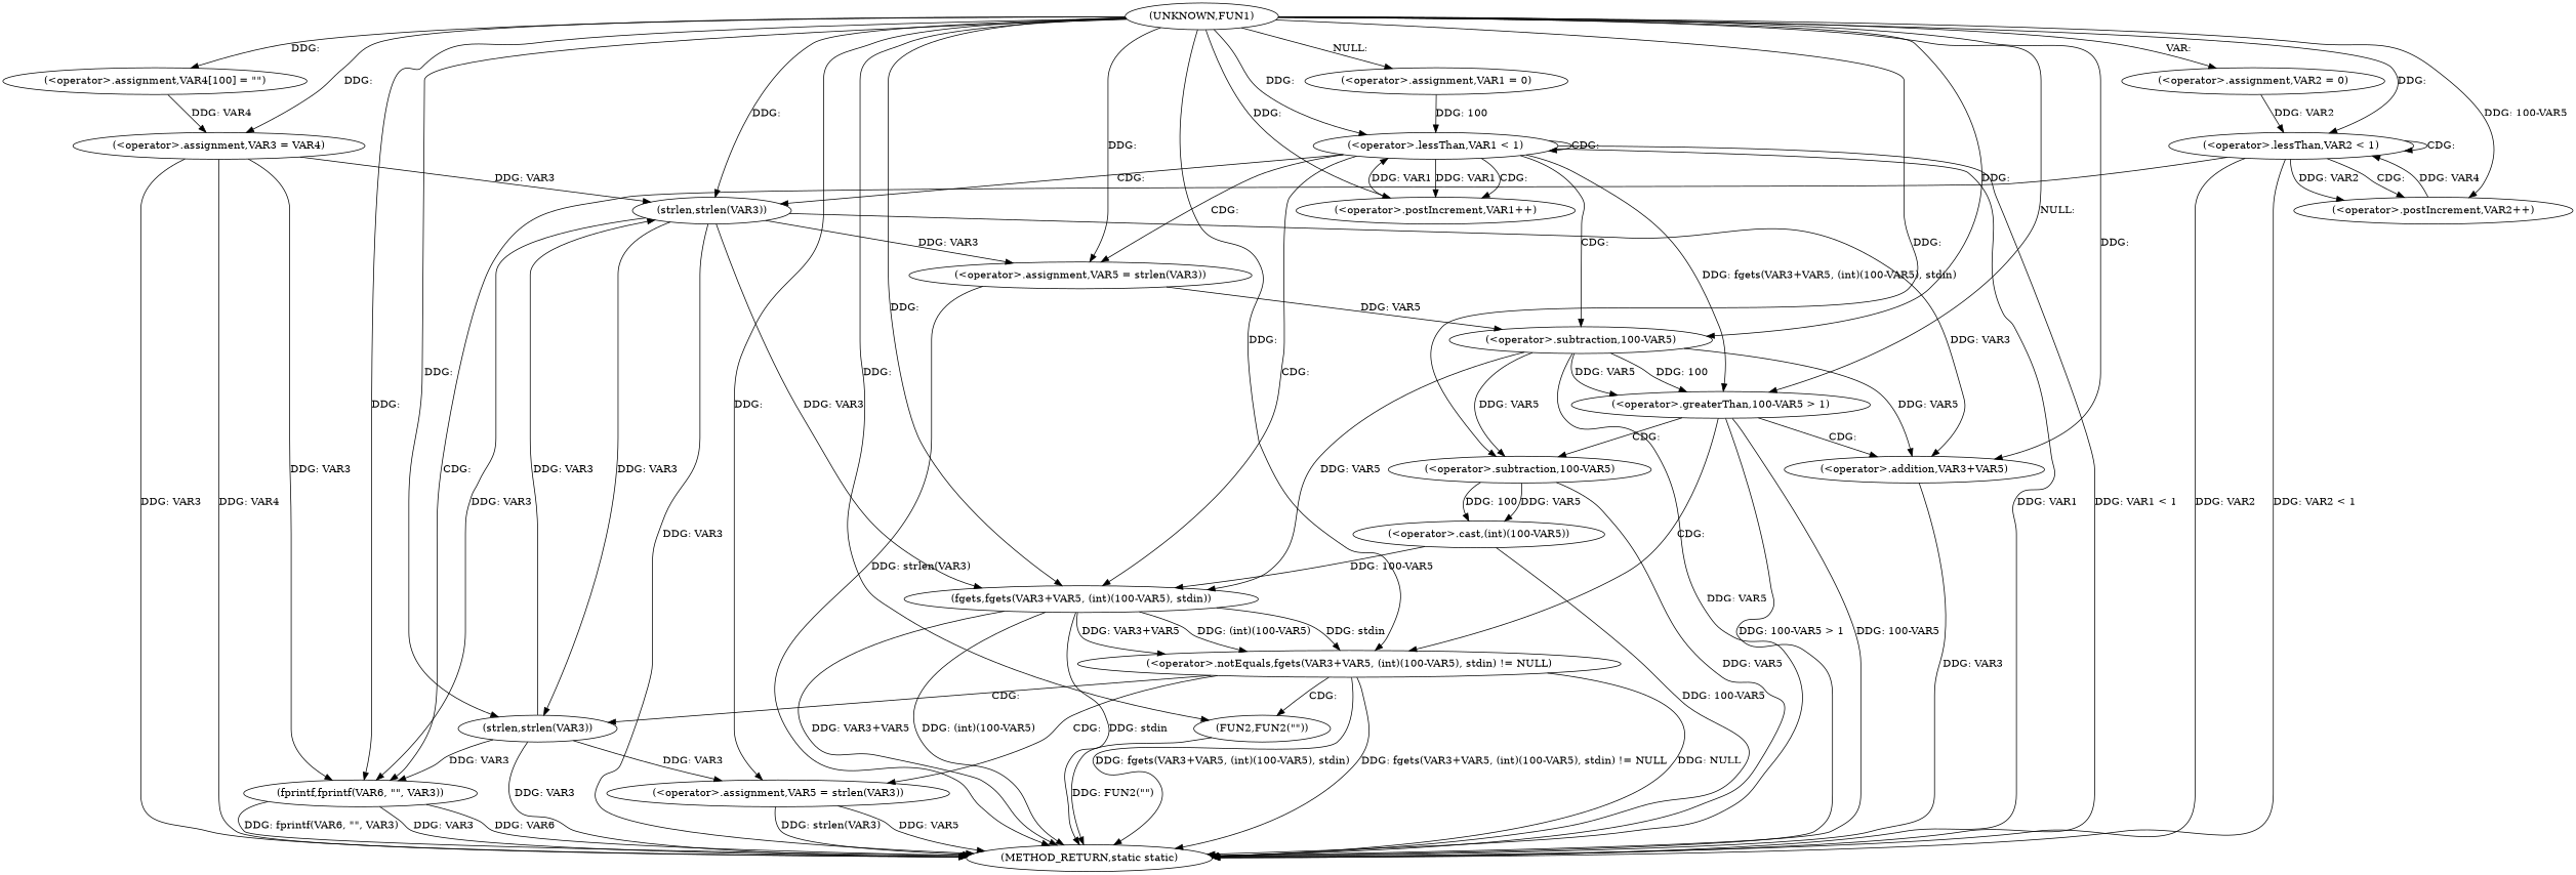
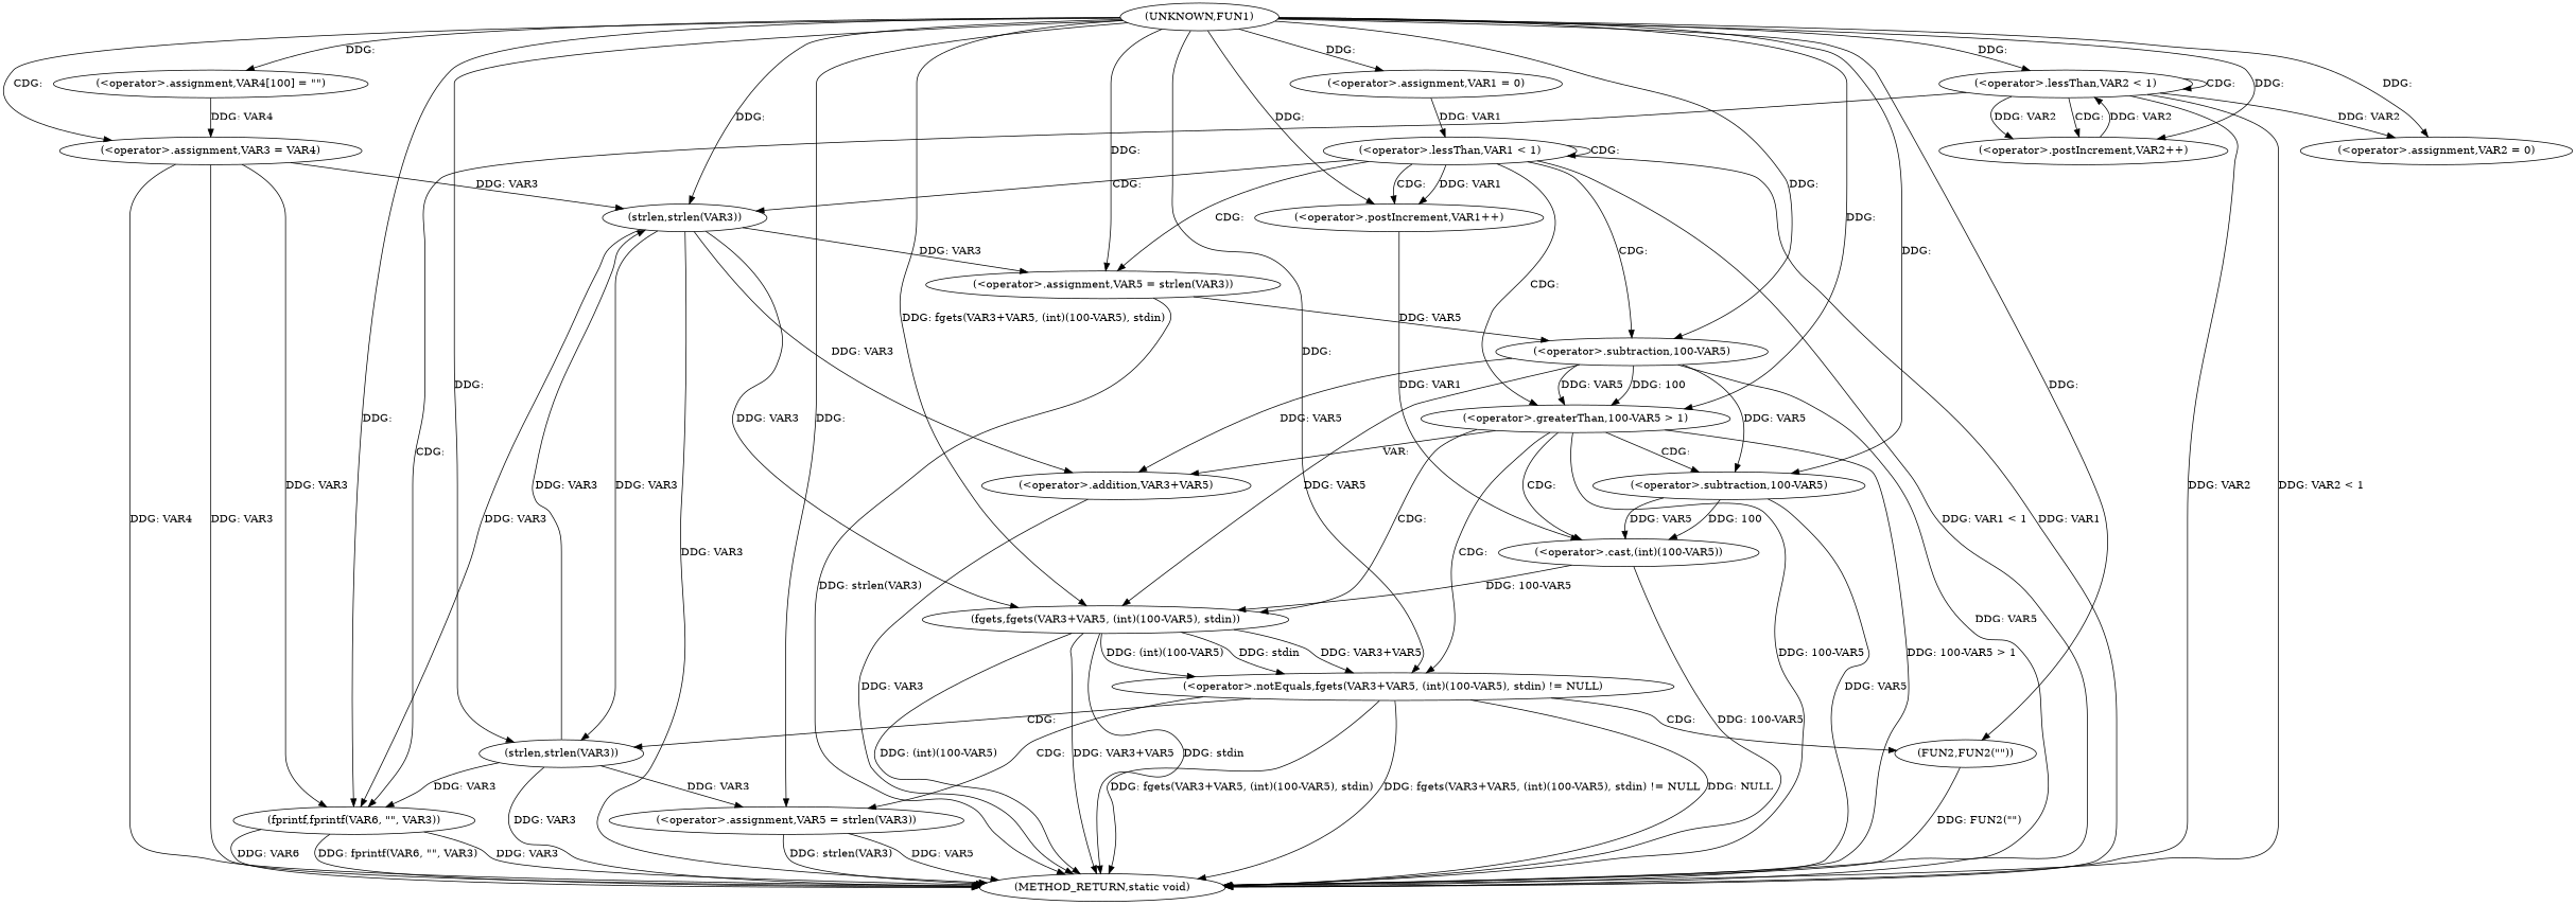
  digraph {
    n1 [label="(UNKNOWN,FUN1)"]
    n2 [label="(<operator>.assignment,VAR4[100] = \"\")"]
    n3 [label="(<operator>.assignment,VAR3 = VAR4)"]
    n4 [label="(<operator>.assignment,VAR1 = 0)"]
    n5 [label="(<operator>.lessThan,VAR1 < 1)"]
    n6 [label="(<operator>.postIncrement,VAR1++)"]
    n7 [label="(<operator>.assignment,VAR5 = strlen(VAR3))"]
    n8 [label="(strlen,strlen(VAR3))"]
    n9 [label="(<operator>.greaterThan,100-VAR5 > 1)"]
    n10 [label="(<operator>.subtraction,100-VAR5)"]
    n11 [label="(<operator>.notEquals,fgets(VAR3+VAR5, (int)(100-VAR5), stdin) != NULL)"]
    n12 [label="(fgets,fgets(VAR3+VAR5, (int)(100-VAR5), stdin))"]
    n13 [label="(<operator>.addition,VAR3+VAR5)"]
    n14 [label="(<operator>.subtraction,100-VAR5)"]
    n15 [label="(<operator>.assignment,VAR5 = strlen(VAR3))"]
    n16 [label="(strlen,strlen(VAR3))"]
    n17 [label="(FUN2,FUN2(\"\"))"]
    n18 [label="(<operator>.assignment,VAR2 = 0)"]
    n19 [label="(<operator>.lessThan,VAR2 < 1)"]
    n20 [label="(<operator>.postIncrement,VAR2++)"]
    n21 [label="(fprintf,fprintf(VAR6, \"\", VAR3))"]
-   n22 [label="(METHOD_RETURN,static static)"]
+   n22 [label="(METHOD_RETURN,static void)"]
    n23 [label="(<operator>.cast,(int)(100-VAR5))"]
    n1 -> n2 [label="DDG: "]
-   n1 -> n3 [label="DDG: "]
-   n1 -> n4 [label="NULL: "]
-   n1 -> n5 [label="DDG: "]
+   n1 -> n3 [label="CDG: "]
+   n1 -> n4 [label="DDG: "]
    n1 -> n6 [label="DDG: "]
    n1 -> n7 [label="DDG: "]
    n1 -> n8 [label="DDG: "]
-   n1 -> n9 [label="NULL: "]
+   n1 -> n9 [label="DDG: "]
    n1 -> n10 [label="DDG: "]
    n1 -> n11 [label="DDG: "]
-   n1 -> n12 [label="DDG: "]
-   n1 -> n13 [label="DDG: "]
+   n1 -> n12 [label="DDG: fgets(VAR3+VAR5, (int)(100-VAR5), stdin)"]
    n1 -> n14 [label="DDG: "]
    n1 -> n15 [label="DDG: "]
    n1 -> n16 [label="DDG: "]
    n1 -> n17 [label="DDG: "]
-   n1 -> n18 [label="VAR: "]
+   n1 -> n18 [label="DDG: "]
    n1 -> n19 [label="DDG: "]
-   n1 -> n20 [label="DDG: 100-VAR5"]
+   n1 -> n20 [label="DDG: "]
    n1 -> n21 [label="DDG: "]
    n2 -> n3 [label="DDG: VAR4"]
    n3 -> n8 [label="DDG: VAR3"]
    n3 -> n21 [label="DDG: VAR3"]
    n3 -> n22 [label="DDG: VAR3"]
    n3 -> n22 [label="DDG: VAR4"]
-   n4 -> n5 [label="DDG: 100"]
+   n4 -> n5 [label="DDG: VAR1"]
    n5 -> n5 [label="CDG: "]
    n5 -> n6 [label="DDG: VAR1"]
    n5 -> n6 [label="CDG: "]
    n5 -> n7 [label="CDG: "]
    n5 -> n8 [label="CDG: "]
-   n5 -> n9 [label="DDG: fgets(VAR3+VAR5, (int)(100-VAR5), stdin)"]
+   n5 -> n9 [label="CDG: "]
    n5 -> n10 [label="CDG: "]
    n5 -> n22 [label="DDG: VAR1"]
    n5 -> n22 [label="DDG: VAR1 < 1"]
-   n6 -> n5 [label="DDG: VAR1"]
+   n6 -> n23 [label="DDG: VAR1"]
    n7 -> n10 [label="DDG: VAR5"]
    n7 -> n22 [label="DDG: strlen(VAR3)"]
    n8 -> n7 [label="DDG: VAR3"]
    n8 -> n12 [label="DDG: VAR3"]
    n8 -> n13 [label="DDG: VAR3"]
    n8 -> n16 [label="DDG: VAR3"]
    n8 -> n21 [label="DDG: VAR3"]
    n8 -> n22 [label="DDG: VAR3"]
    n9 -> n11 [label="CDG: "]
-   n5 -> n12 [label="CDG: "]
-   n9 -> n13 [label="CDG: "]
+   n9 -> n12 [label="CDG: "]
+   n9 -> n13 [label="VAR: "]
    n9 -> n14 [label="CDG: "]
    n9 -> n22 [label="DDG: 100-VAR5 > 1"]
    n9 -> n22 [label="DDG: 100-VAR5"]
+   n9 -> n23 [label="CDG: "]
    n10 -> n9 [label="DDG: 100"]
    n10 -> n9 [label="DDG: VAR5"]
    n10 -> n12 [label="DDG: VAR5"]
    n10 -> n13 [label="DDG: VAR5"]
    n10 -> n14 [label="DDG: VAR5"]
    n10 -> n22 [label="DDG: VAR5"]
    n11 -> n15 [label="CDG: "]
    n11 -> n16 [label="CDG: "]
    n11 -> n17 [label="CDG: "]
    n11 -> n22 [label="DDG: fgets(VAR3+VAR5, (int)(100-VAR5), stdin) != NULL"]
    n11 -> n22 [label="DDG: NULL"]
    n11 -> n22 [label="DDG: fgets(VAR3+VAR5, (int)(100-VAR5), stdin)"]
    n12 -> n11 [label="DDG: VAR3+VAR5"]
    n12 -> n11 [label="DDG: (int)(100-VAR5)"]
    n12 -> n11 [label="DDG: stdin"]
    n12 -> n22 [label="DDG: (int)(100-VAR5)"]
    n12 -> n22 [label="DDG: VAR3+VAR5"]
    n12 -> n22 [label="DDG: stdin"]
    n13 -> n22 [label="DDG: VAR3"]
    n14 -> n22 [label="DDG: VAR5"]
    n14 -> n23 [label="DDG: 100"]
    n14 -> n23 [label="DDG: VAR5"]
    n15 -> n22 [label="DDG: strlen(VAR3)"]
    n15 -> n22 [label="DDG: VAR5"]
    n16 -> n8 [label="DDG: VAR3"]
    n16 -> n15 [label="DDG: VAR3"]
    n16 -> n21 [label="DDG: VAR3"]
    n16 -> n22 [label="DDG: VAR3"]
    n17 -> n22 [label="DDG: FUN2(\"\")"]
-   n18 -> n19 [label="DDG: VAR2"]
+   n19 -> n18 [label="DDG: VAR2"]
    n19 -> n19 [label="CDG: "]
    n19 -> n20 [label="DDG: VAR2"]
    n19 -> n20 [label="CDG: "]
    n19 -> n21 [label="CDG: "]
    n19 -> n22 [label="DDG: VAR2"]
    n19 -> n22 [label="DDG: VAR2 < 1"]
-   n20 -> n19 [label="DDG: VAR4"]
+   n20 -> n19 [label="DDG: VAR2"]
    n21 -> n22 [label="DDG: VAR6"]
    n21 -> n22 [label="DDG: fprintf(VAR6, \"\", VAR3)"]
    n21 -> n22 [label="DDG: VAR3"]
    n23 -> n12 [label="DDG: 100-VAR5"]
    n23 -> n22 [label="DDG: 100-VAR5"]
  }
